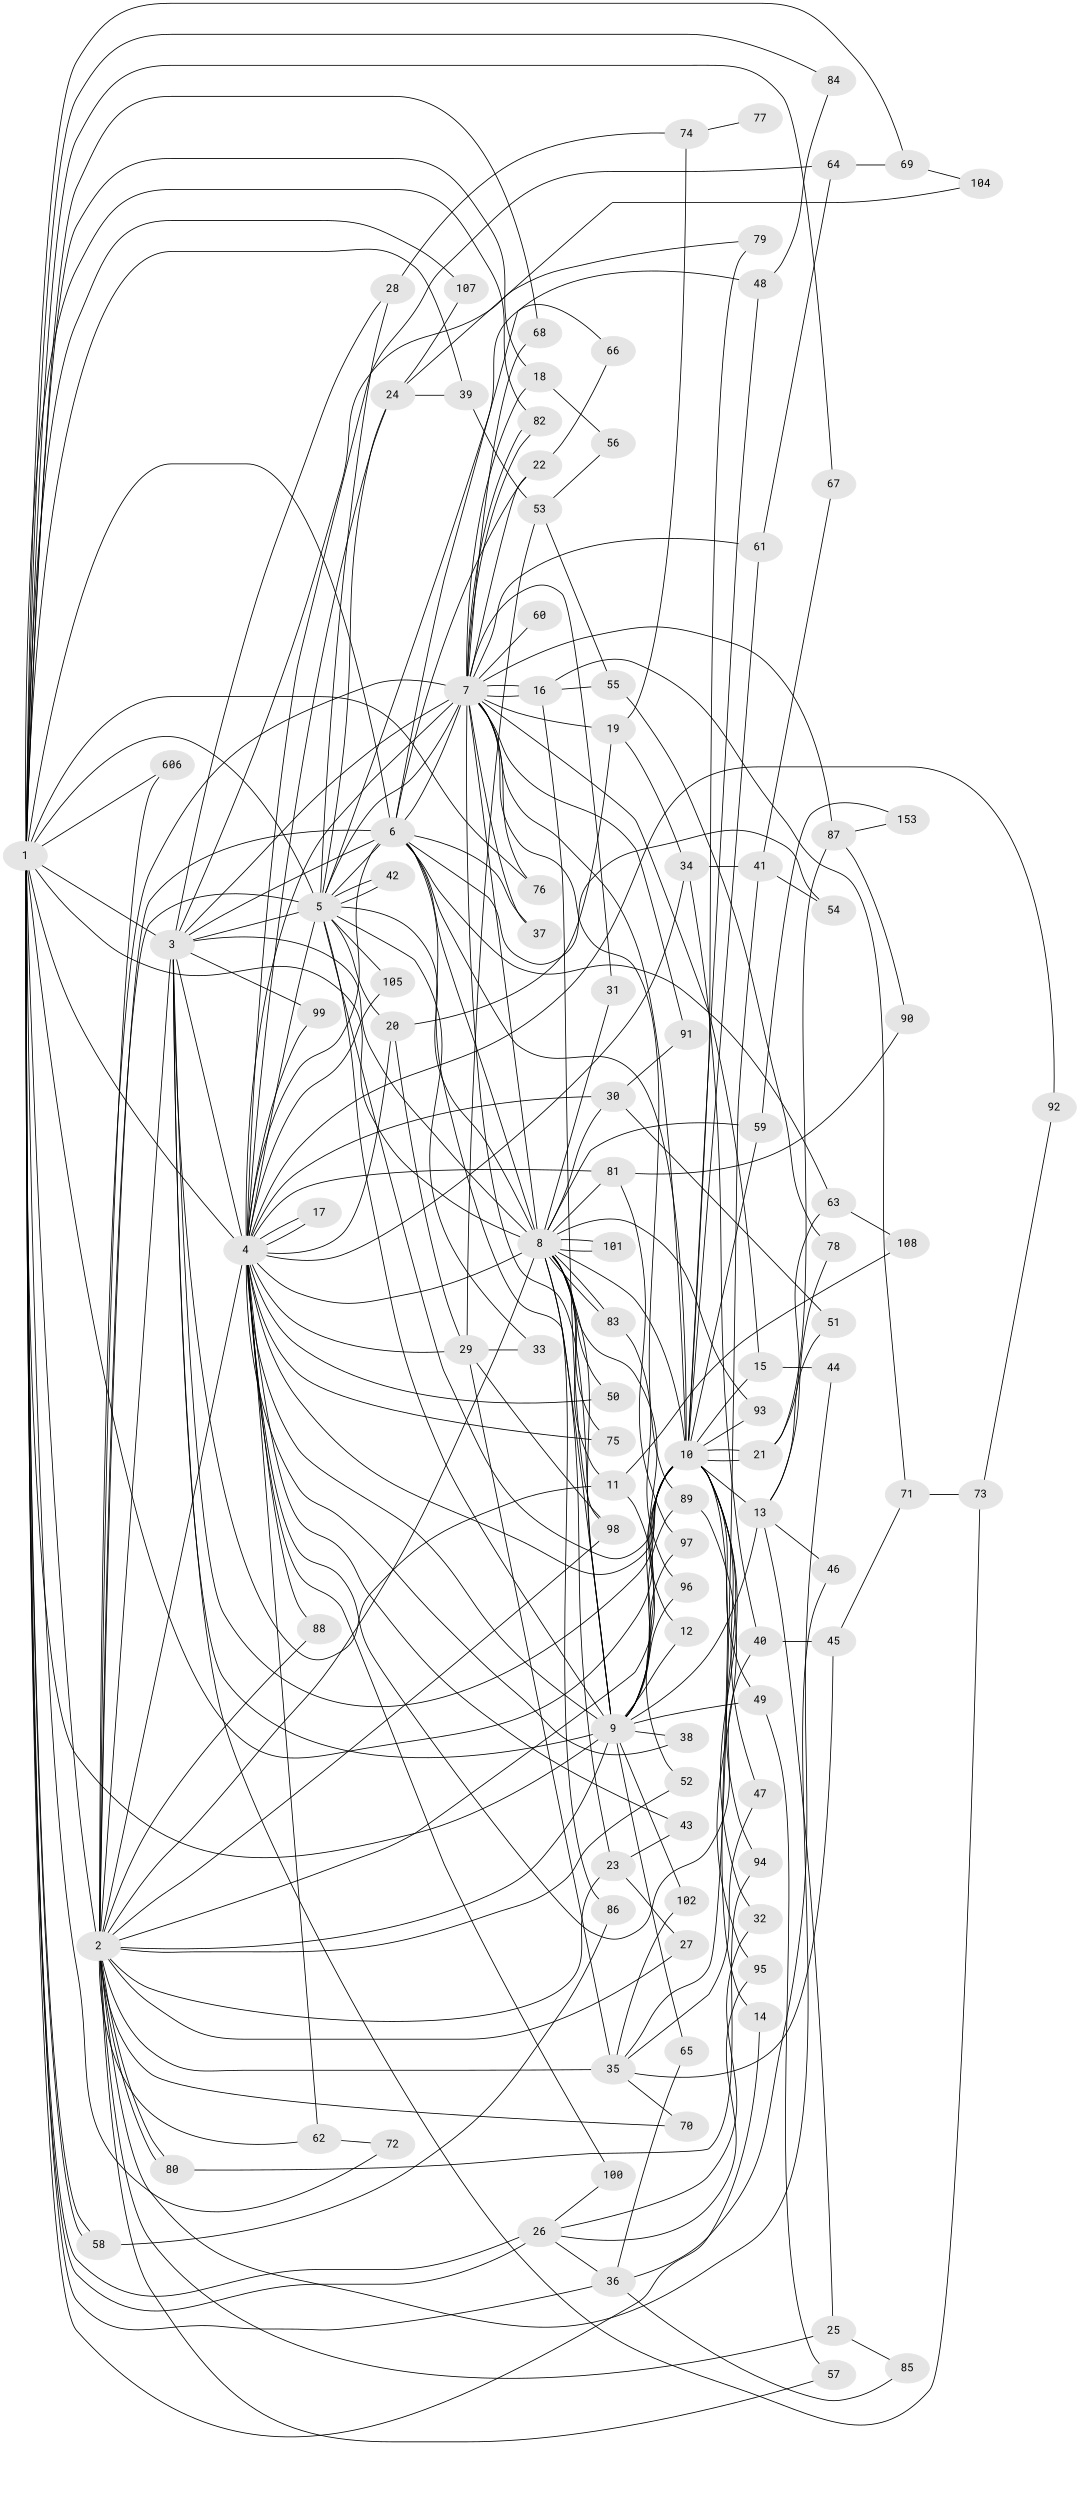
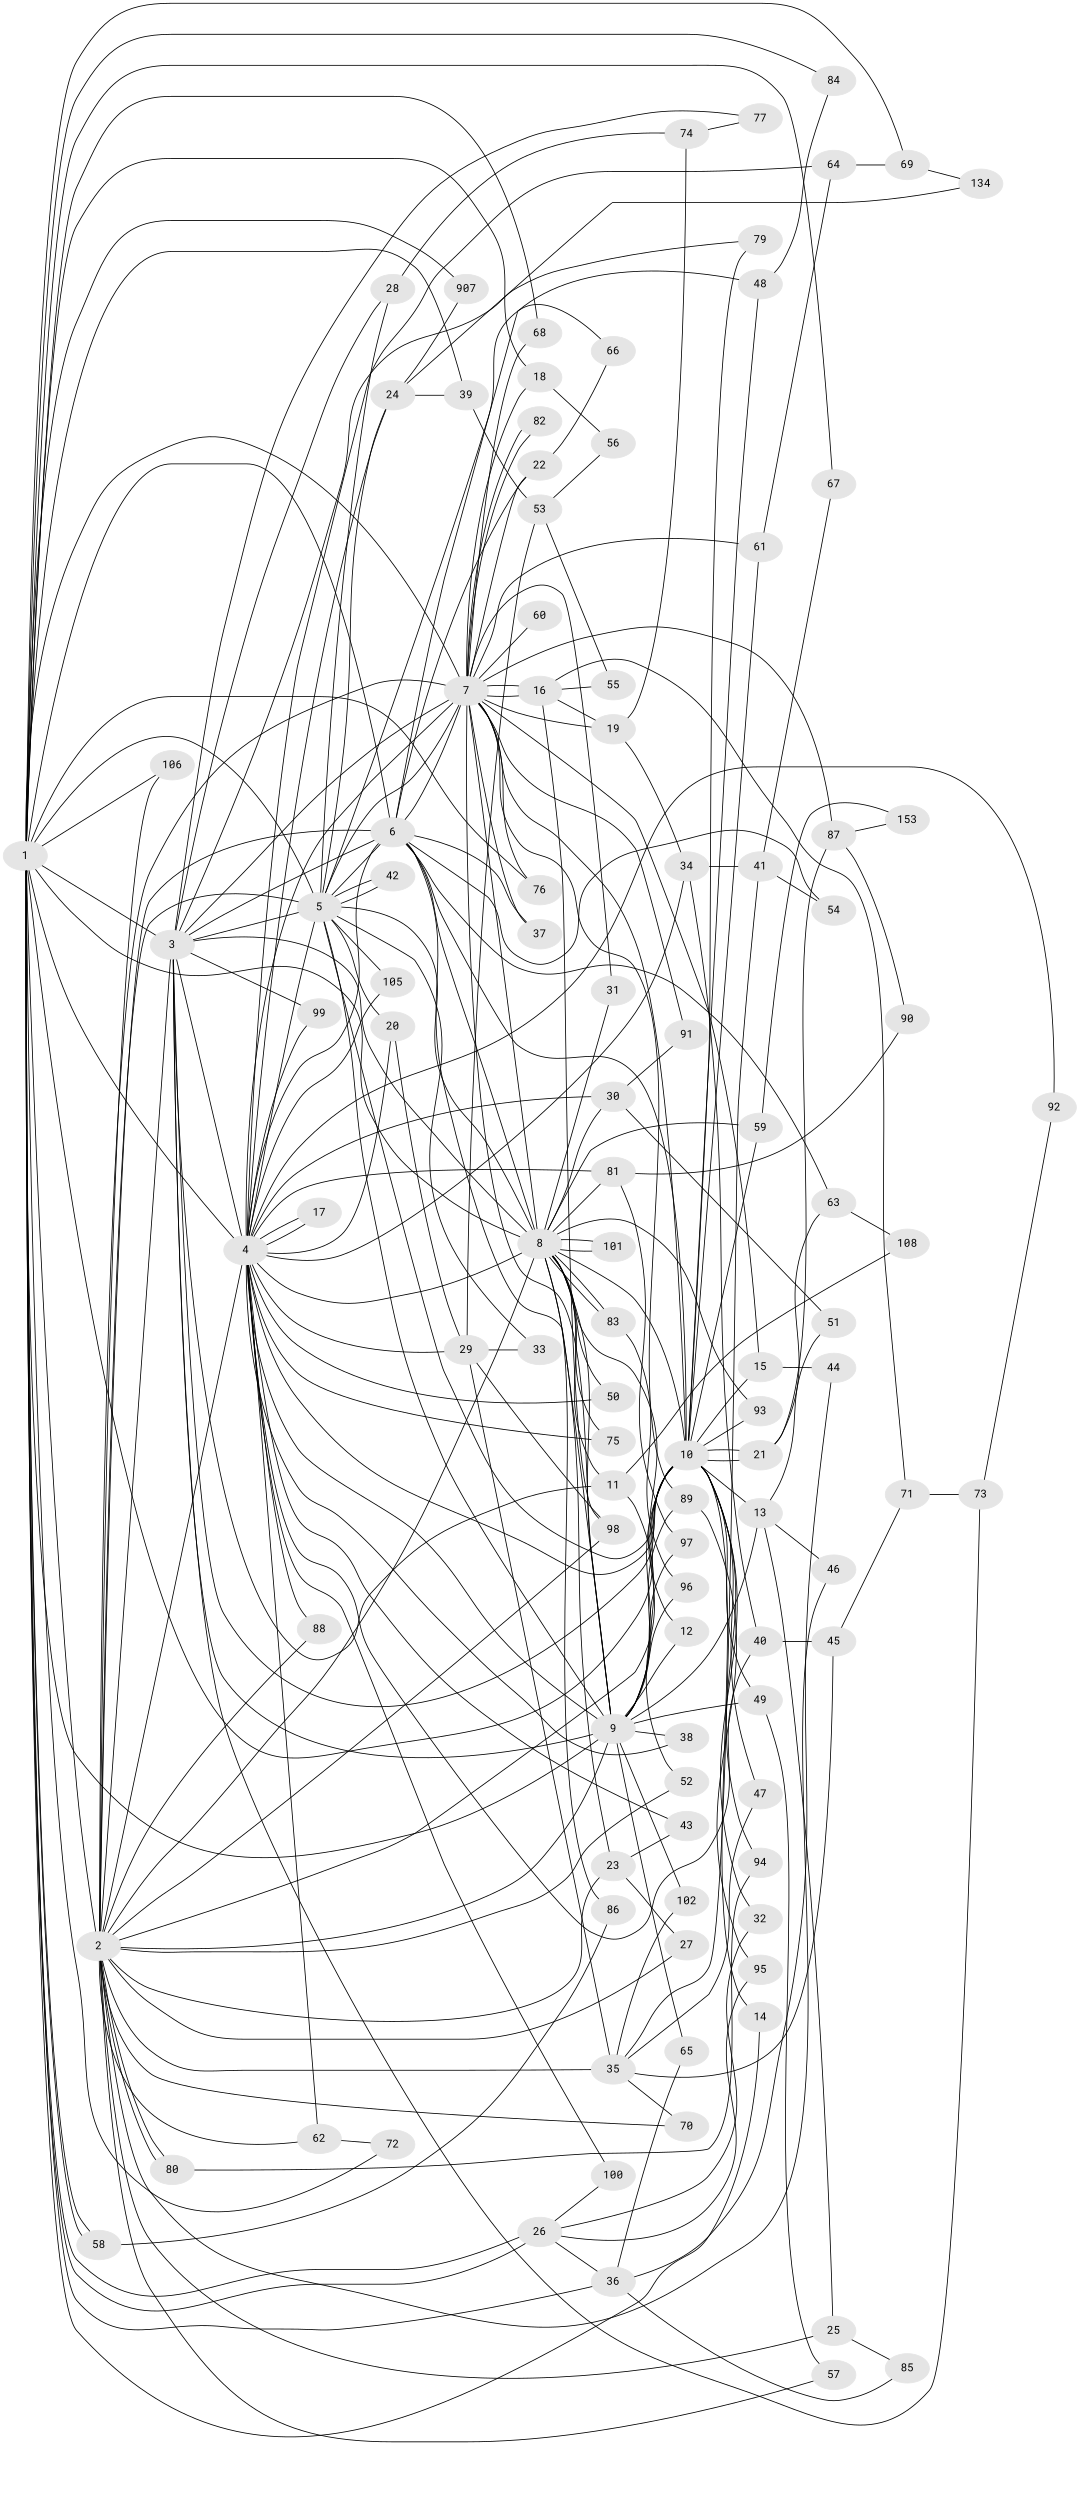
  graph {
    fontname="Roboto Mono"
    rankdir=LR
    node [color=gray90 fontname="Roboto Mono" style=filled]
    edge [fontname="Roboto Mono"]
    1
    2
    3
    4
    5
    6
    7
    8
    9
    10
    14
    18
    26
    36
    39
    58
    67
    68
    69
    72
    76
    84
-   106 [label=606]
-   107
+   106
+   107 [label=907]
    23
    25
    27
    35
    46
    52
    57
    62
    70
    80
    88
    98
    11
    28
    73
    77
    79
    99
    17
    20
    24
    29
    30
    34
    38
    40
    43
    50
    64
    75
    81
    92
    100
    105
    33
    42
    66
    22
    37
    48
    54
    63
    15
    16
    19
    31
    60
    61
    82
    87
    89
    91
    12
    59
    83
    86
    93
    101
    13
    49
    65
    96
    97
    102
    21
    32
    47
    94
    56
    95
    44
    85
    53
-   104
+   104 [label=134]
    41
    45
    108
    74
    51
    90
    55
    71
    n107 [label=153]
-   78
    1 -- 2
    1 -- 3
    1 -- 4
    1 -- 5
    1 -- 6
-   1 -- 82
+   1 -- 7
    1 -- 8
    1 -- 9
    1 -- 10
    1 -- 14
    1 -- 18
    1 -- 26
    1 -- 26
    1 -- 36
    1 -- 39
    1 -- 58
    1 -- 58
    1 -- 67
    1 -- 68
    1 -- 69
    1 -- 72
    1 -- 76
    1 -- 84
    1 -- 106
    1 -- 107
    2 -- 3
    2 -- 4
    2 -- 5
    2 -- 6
    2 -- 7
    2 -- 8
    2 -- 9
    2 -- 10
    2 -- 106
    2 -- 23
    2 -- 25
    2 -- 27
    2 -- 35
    2 -- 46
    2 -- 52
    2 -- 57
    2 -- 62
    2 -- 70
    2 -- 80
    2 -- 80
    2 -- 88
    2 -- 98
    3 -- 4
    3 -- 5
    3 -- 6
    3 -- 7
    3 -- 8
    3 -- 9
    3 -- 10
    3 -- 11
    3 -- 28
    3 -- 73
+   3 -- 77
    3 -- 79
    3 -- 99
    4 -- 5
    4 -- 6
    4 -- 7
    4 -- 8
    4 -- 9
    4 -- 10
    4 -- 62
    4 -- 88
    4 -- 99
    4 -- 17
    4 -- 17
    4 -- 20
    4 -- 24
    4 -- 29
    4 -- 30
    4 -- 34
    4 -- 38
    4 -- 40
    4 -- 43
    4 -- 50
    4 -- 64
    4 -- 75
    4 -- 81
    4 -- 92
    4 -- 100
    4 -- 105
    5 -- 6
    5 -- 7
    5 -- 8
    5 -- 9
    5 -- 10
    5 -- 28
    5 -- 20
    5 -- 24
    5 -- 105
    5 -- 33
    5 -- 42
    5 -- 42
    5 -- 66
    6 -- 7
    6 -- 8
    6 -- 9
    6 -- 10
    6 -- 22
    6 -- 37
    6 -- 48
    6 -- 54
    6 -- 63
    7 -- 8
    7 -- 9
    7 -- 10
    7 -- 18
    7 -- 68
    7 -- 76
    7 -- 22
    7 -- 37
    7 -- 15
    7 -- 16
    7 -- 16
    7 -- 19
    7 -- 31
    7 -- 60
    7 -- 61
    7 -- 82
    7 -- 82
    7 -- 87
    7 -- 89
    7 -- 91
    8 -- 9
    8 -- 10
    8 -- 23
    8 -- 11
    8 -- 30
    8 -- 50
    8 -- 75
    8 -- 81
    8 -- 31
    8 -- 12
    8 -- 59
    8 -- 83
    8 -- 83
    8 -- 86
    8 -- 93
    8 -- 101
    8 -- 101
    9 -- 10
    9 -- 38
    9 -- 89
    9 -- 12
    9 -- 13
    9 -- 49
    9 -- 65
    9 -- 96
    9 -- 97
    9 -- 102
    10 -- 14
    10 -- 79
    10 -- 48
    10 -- 15
    10 -- 61
    10 -- 59
    10 -- 93
    10 -- 13
    10 -- 49
    10 -- 21
    10 -- 21
    10 -- 32
    10 -- 47
    10 -- 94
    18 -- 56
    26 -- 36
    26 -- 100
    26 -- 32
    26 -- 95
    36 -- 65
    36 -- 44
    36 -- 85
    39 -- 53
    58 -- 86
    69 -- 104
    23 -- 27
    23 -- 43
    25 -- 85
    35 -- 70
    35 -- 102
    35 -- 47
    35 -- 41
    35 -- 45
    62 -- 72
    80 -- 94
    11 -- 52
    11 -- 108
    28 -- 74
    73 -- 92
    20 -- 29
    24 -- 39
    24 -- 107
    24 -- 104
    29 -- 35
    29 -- 98
    29 -- 33
    29 -- 53
    30 -- 91
    30 -- 51
    34 -- 40
    34 -- 41
    40 -- 45
    64 -- 69
    81 -- 97
    81 -- 90
    22 -- 66
    48 -- 84
    63 -- 108
    15 -- 44
    16 -- 98
-   20 -- 19
+   16 -- 19
    16 -- 55
    16 -- 71
    19 -- 34
    19 -- 74
    61 -- 64
    87 -- 90
    87 -- n107
    89 -- 95
    59 -- n107
    83 -- 96
    13 -- 25
    13 -- 46
    13 -- 51
-   13 -- 78
    49 -- 57
    21 -- 63
    21 -- 87
    53 -- 56
    53 -- 55
    41 -- 67
    41 -- 54
    45 -- 71
    74 -- 77
-   55 -- 78
    71 -- 73
  }
